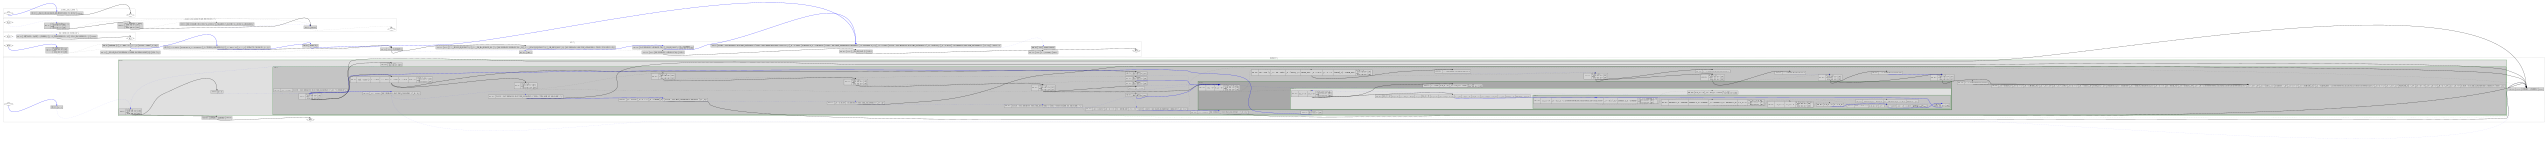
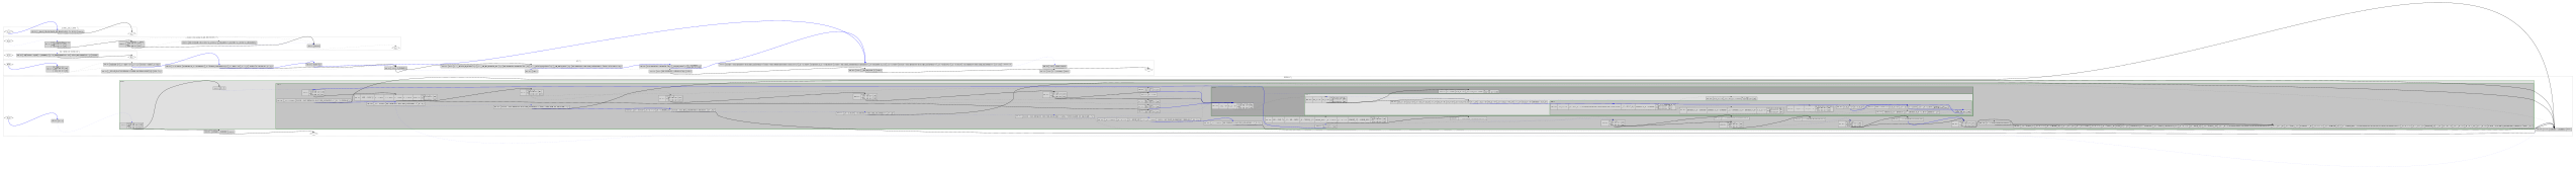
  digraph {
    fontname="Courier Prime"
    rankdir=LR
    node [fillcolor=lightgrey fontname="Courier Prime" shape=record style=filled]
    edge [color=black constraint=true fontname="Courier Prime" headport=n style=bold tailport=s weight=10]
    n1 [label="{\<bb\ 19\>:\l|k.11_15\ =\ k;\l|_16\ =\ k.11_15\ *\ 1.4199999999999999289457264239899814128875732421875e+0;\l|_17\ =\ ceil\ (_16);\l|powcheck.12_18\ =\ powcheck;\l|if\ (_17\ \>=\ powcheck.12_18)\l\ \ goto\ \<bb\ 20\>;\ [INV]\lelse\l\ \ goto\ \<bb\ 26\>;\ [INV]\l}"]
    n2 [label="{\<bb\ 20\>:\l|powcheck.13_19\ =\ powcheck;\l|powcheck.14_20\ =\ powcheck;\l|_21\ =\ powcheck.13_19\ *\ powcheck.14_20;\l|c.15_22\ =\ c;\l|if\ (_21\ ==\ c.15_22)\l\ \ goto\ \<bb\ 21\>;\ [INV]\lelse\l\ \ goto\ \<bb\ 24\>;\ [INV]\l}"]
    n3 [label="{\<bb\ 21\>:\l|c.16_23\ =\ c;\l|d.17_24\ =\ d;\l|if\ (c.16_23\ \>=\ d.17_24)\l\ \ goto\ \<bb\ 22\>;\ [INV]\lelse\l\ \ goto\ \<bb\ 23\>;\ [INV]\l}"]
    n4 [label="{\<bb\ 24\>:\l|powcheck.20_29\ =\ powcheck;\l|_30\ =\ powcheck.20_29\ +\ 1.0e+0;\l|powcheck\ =\ _30;\l}"]
    n5 [label="{\<bb\ 22\>:\l|c.18_25\ =\ c;\l|d\ =\ c.18_25;\l}"]
    n6 [label="{\<bb\ 23\>:\l|count\ =\ count\ +\ 1;\l|k.19_26\ =\ k;\l|_27\ =\ k.19_26\ *\ 2.0e+0;\l|_28\ =\ _27\ +\ 1.0e+0;\l|powcheck\ =\ _28;\lgoto\ \<bb\ 25\>;\ [INV]\l}"]
    n7 [label="{\<bb\ 25\>:\lgoto\ \<bb\ 19\>;\ [INV]\l}"]
    n8 [label="{\<bb\ 17\>:\l|a.2_3\ =\ a;\l|k.3_4\ =\ k;\l|if\ (a.2_3\ \<=\ k.3_4)\l\ \ goto\ \<bb\ 18\>;\ [INV]\lelse\l\ \ goto\ \<bb\ 27\>;\ [INV]\l}"]
    n9 [label="{\<bb\ 18\>:\l|a.4_5\ =\ a;\l|a.5_6\ =\ a;\l|_7\ =\ a.4_5\ *\ a.5_6;\l|x\ =\ _7;\l|b.6_8\ =\ b;\l|b.7_9\ =\ b;\l|_10\ =\ b.6_8\ *\ b.7_9;\l|y\ =\ _10;\l|x.8_11\ =\ x;\l|y.9_12\ =\ y;\l|_13\ =\ x.8_11\ +\ y.9_12;\l|c\ =\ _13;\l|b.10_14\ =\ b;\l|powcheck\ =\ b.10_14;\l}"]
    n10 [label="{\<bb\ 26\>:\l|a.21_31\ =\ a;\l|_32\ =\ a.21_31\ +\ 1.0e+0;\l|a\ =\ _32;\lgoto\ \<bb\ 17\>;\ [INV]\l}"]
    n11 [label="{\<bb\ 16\>:\l|b.0_1\ =\ b;\l|k.1_2\ =\ k;\l|if\ (b.0_1\ \<=\ k.1_2)\l\ \ goto\ \<bb\ 17\>;\ [INV]\lelse\l\ \ goto\ \<bb\ 28\>;\ [INV]\l}"]
    n12 [label="{\<bb\ 27\>:\l|a\ =\ 1.0e+0;\l|b.22_33\ =\ b;\l|_34\ =\ b.22_33\ +\ 1.0e+0;\l|b\ =\ _34;\lgoto\ \<bb\ 16\>;\ [INV]\l}"]
    n13 [label="{\<bb\ 5\>:\l|if\ (p\ \>\ 5)\l\ \ goto\ \<bb\ 48\>;\ [INV]\lelse\l\ \ goto\ \<bb\ 6\>;\ [INV]\l}"]
    n14 [label="{\<bb\ 6\>:\l|begin\ =\ clock\ ();\l|a\ =\ 1.0e+0;\l|b\ =\ 1.0e+0;\l|c\ =\ 1.0e+0;\l|d\ =\ 1.0e+0;\l|count\ =\ 0;\l|if\ (p\ ==\ 1)\l\ \ goto\ \<bb\ 7\>;\ [INV]\lelse\l\ \ goto\ \<bb\ 8\>;\ [INV]\l}"]
    n15 [label="{\<bb\ 7\>:\l|k\ =\ 1.0e+2;\lgoto\ \<bb\ 16\>;\ [INV]\l}"]
    n16 [label="{\<bb\ 8\>:\l|if\ (p\ ==\ 2)\l\ \ goto\ \<bb\ 9\>;\ [INV]\lelse\l\ \ goto\ \<bb\ 10\>;\ [INV]\l}"]
    n17 [label="{\<bb\ 9\>:\l|k\ =\ 2.5e+2;\lgoto\ \<bb\ 16\>;\ [INV]\l}"]
    n18 [label="{\<bb\ 10\>:\l|if\ (p\ ==\ 3)\l\ \ goto\ \<bb\ 11\>;\ [INV]\lelse\l\ \ goto\ \<bb\ 12\>;\ [INV]\l}"]
    n19 [label="{\<bb\ 28\>:\l|end\ =\ clock\ ();\l|_35\ =\ end\ -\ begin;\l|_36\ =\ (double)\ _35;\l|elapsed_secs\ =\ _36\ /\ 1.0e+6;\l|_37\ =\ p\ +\ -1;\l|timetake[_37]\ =\ elapsed_secs;\l|if\ (p\ ==\ 1)\l\ \ goto\ \<bb\ 29\>;\ [INV]\lelse\l\ \ goto\ \<bb\ 30\>;\ [INV]\l}"]
    n20 [label="{\<bb\ 11\>:\l|k\ =\ 5.0e+2;\lgoto\ \<bb\ 16\>;\ [INV]\l}"]
    n21 [label="{\<bb\ 12\>:\l|if\ (p\ ==\ 4)\l\ \ goto\ \<bb\ 13\>;\ [INV]\lelse\l\ \ goto\ \<bb\ 14\>;\ [INV]\l}"]
    n22 [label="{\<bb\ 29\>:\l|r\ =\ 3.0000000260770320892333984375e-3;\l}"]
    n23 [label="{\<bb\ 30\>:\l|if\ (p\ ==\ 2)\l\ \ goto\ \<bb\ 31\>;\ [INV]\lelse\l\ \ goto\ \<bb\ 32\>;\ [INV]\l}"]
    n24 [label="{\<bb\ 13\>:\l|k\ =\ 1.0e+3;\lgoto\ \<bb\ 16\>;\ [INV]\l}"]
    n25 [label="{\<bb\ 14\>:\l|if\ (p\ ==\ 5)\l\ \ goto\ \<bb\ 15\>;\ [INV]\lelse\l\ \ goto\ \<bb\ 16\>;\ [INV]\l}"]
    n26 [label="{\<bb\ 31\>:\l|r\ =\ 3.50000001490116119384765625e-2;\l}"]
    n27 [label="{\<bb\ 32\>:\l|if\ (p\ ==\ 3)\l\ \ goto\ \<bb\ 33\>;\ [INV]\lelse\l\ \ goto\ \<bb\ 34\>;\ [INV]\l}"]
    n28 [label="{\<bb\ 15\>:\l|k\ =\ 1.5e+3;\l}"]
    n29 [label="{\<bb\ 33\>:\l|r\ =\ 2.730000019073486328125e-1;\l}"]
    n30 [label="{\<bb\ 34\>:\l|if\ (p\ ==\ 4)\l\ \ goto\ \<bb\ 35\>;\ [INV]\lobtained\l\ \ goto\ \<bb\ 36\>;\ [INV]\l}"]
    n31 [label="{\<bb\ 35\>:\l|r\ =\ 2.224999904632568359375e+0;\l}"]
    n32 [label="{\<bb\ 36\>:\l|if\ (p\ ==\ 5)\l\ \ goto\ \<bb\ 37\>;\ [INV]\lelse\l\ \ goto\ \<bb\ 38\>;\ [INV]\l}"]
    n33 [label="{\<bb\ 37\>:\l|r\ =\ 7.535999774932861328125e+0;\l}"]
    n34 [label="{\<bb\ 38\>:\l|_38\ =\ (double)\ r;\l|_39\ =\ p\ +\ -1;\l|_40\ =\ timetake[_39];\l|_41\ =\ _38\ /\ _40;\l|_42\ =\ _41\ *\ 2.0e+2;\l|_43\ =\ p\ +\ -1;\l|_44\ =\ (float)\ _42;\l|score[_43]\ =\ _44;\l|totalscore.23_45\ =\ totalscore;\l|_46\ =\ (double)\ totalscore.23_45;\l|_47\ =\ p\ +\ -1;\l|_48\ =\ score[_47];\l|_49\ =\ (double)\ _48;\l|_50\ =\ _49\ *\ 2.00000000000000011102230246251565404236316680908203125e-1;\l|_51\ =\ _46\ +\ _50;\l|_52\ =\ (float)\ _51;\l|totalscore\ =\ _52;\l|_53\ =\ p\ +\ -1;\l|_54\ =\ stagetime[_53];\l|_55\ =\ elapsed_secs\ *\ 2.00000000000000011102230246251565404236316680908203125e-1;\l|_56\ =\ p\ +\ -1;\l|_57\ =\ _54\ +\ _55;\l|stagetime[_56]\ =\ _57;\l|_58\ =\ q\ +\ -1;\l|_59\ =\ _58\ *\ 5;\l|_60\ =\ p\ +\ _59;\l|_61\ =\ _60\ *\ 4;\l|D.48189\ =\ std::basic_ostream\<char\>::operator\<\<\ (&cout,\ _61);\l}"]
    n35 [label="{\<bb\ 39\>:\l|_62\ =\ D.48189;\l|D.48190\ =\ std::operator\<\<\ \<std::char_traits\<char\>\ \>\ (_62,\ \"\ %\ complete!\");\l}"]
    n36 [label="{\<bb\ 40\>:\l|_63\ =\ D.48190;\l|std::operator\<\<\ \<std::char_traits\<char\>\ \>\ (_63,\ 10);\l}"]
    n37 [label="{\<bb\ 41\>:\l|D.48191\ =\ std::operator\<\<\ \<std::char_traits\<char\>\ \>\ (&cout,\ \"Time\ taken\ for\ that\ stage:-\ \");\l}"]
    n38 [label="{\<bb\ 42\>:\l|_64\ =\ D.48191;\l|_65\ =\ p\ +\ -1;\l|_66\ =\ timetake[_65];\l|D.48192\ =\ std::basic_ostream\<char\>::operator\<\<\ (_64,\ _66);\l}"]
    n39 [label="{\<bb\ 43\>:\l|_67\ =\ D.48192;\l|std::operator\<\<\ \<std::char_traits\<char\>\ \>\ (_67,\ 10);\l}"]
    n40 [label="{\<bb\ 44\>:\l|D.48193\ =\ std::operator\<\<\ \<std::char_traits\<char\>\ \>\ (&cout,\ \"Score\ obtained\ for\ that\ stage:-\ \");\l}"]
    n41 [label="{\<bb\ 45\>:\l|_68\ =\ D.48193;\l|_69\ =\ p\ +\ -1;\l|_70\ =\ score[_69];\l|_71\ =\ _70\ *\ 5.0e+0;\l|D.48194\ =\ std::basic_ostream\<char\>::operator\<\<\ (_68,\ _71);\l}"]
    n42 [label="{\<bb\ 46\>:\l|_72\ =\ D.48194;\l|std::operator\<\<\ \<std::char_traits\<char\>\ \>\ (_72,\ 10);\l}"]
    n43 [label="{\<bb\ 47\>:\l|p\ =\ p\ +\ 1;\lgoto\ \<bb\ 5\>;\ [INV]\l}"]
    n44 [label="{\<bb\ 3\>:\l|if\ (q\ \>\ 5)\l\ \ goto\ \<bb\ 49\>;\ [INV]\lelse\l\ \ goto\ \<bb\ 4\>;\ [INV]\l}"]
    n45 [label="{\<bb\ 4\>:\l|p\ =\ 1;\l}"]
-   n46 [label="{\<bb\ 48\>:\l|q\ =\ q\ +\ 1;\lgoto\ \<bb\ 3\>;\ [INV]\l}"]
    n47 [label="{\<bb\ 50\>:\l|\<L51\>:\l|timetake\ =\ \{CLOBBER\};\l|resx\ 1\l}"]
    n48 [label="{\<bb\ 49\>:\l|timetake\ =\ \{CLOBBER\};\l|return;\l}"]
    n49 [fillcolor=white label=ENTRY shape=Mdiamond]
    n50 [fillcolor=white label=EXIT shape=Mdiamond]
    n51 [label="{\<bb\ 2\>:\l|q\ =\ 1;\l}"]
    n52 [fillcolor=white label=ENTRY shape=Mdiamond]
    n53 [fillcolor=white label=EXIT shape=Mdiamond]
    n54 [label="{\<bb\ 2\>:\l|if\ (argc\ !=\ 3)\l\ \ goto\ \<bb\ 3\>;\ [INV]\lelse\l\ \ goto\ \<bb\ 4\>;\ [INV]\l}"]
    n55 [label="{\<bb\ 3\>:\l|__builtin_puts\ (&\"Arguments:\ filename\ optimisationflag\"[0]);\l|exit\ (-1);\l}"]
    n56 [label="{\<bb\ 4\>:\l|mainbase\ ();\l|_1\ =\ argv\ +\ 8;\l|_2\ =\ *_1;\l|D.48201\ =\ fopen\ (_2,\ \"a\");\l}"]
    n57 [label="{\<bb\ 5\>:\l|F\ =\ D.48201;\l|totalscore.24_3\ =\ totalscore;\l|_4\ =\ (double)\ totalscore.24_3;\l|_5\ =\ argv\ +\ 16;\l|_6\ =\ *_5;\l|fprintf\ (F,\ \"%s\ %lf\\n\",\ _6,\ _4);\l}"]
    n58 [label="{\<bb\ 9\>:\l|\<L4\>:\l|eh_dispatch\ 1\l}"]
    n59 [label="{\<bb\ 6\>:\l|fclose\ (F);\l}"]
    n60 [label="{\<bb\ 7\>:\l|D.48208\ =\ std::operator\<\<\ \<std::char_traits\<char\>\ \>\ (&cout,\ \"Your\ system\ has\ scored\ a\ total\ of\ \");\l|_10\ =\ D.48208;\l|totalscore.25_11\ =\ totalscore;\l|D.48209\ =\ std::basic_ostream\<char\>::operator\<\<\ (_10,\ totalscore.25_11);\l|_12\ =\ D.48209;\l|D.48210\ =\ std::operator\<\<\ \<std::char_traits\<char\>\ \>\ (_12,\ \"\ points!\");\l|_13\ =\ D.48210;\l|std::operator\<\<\ \<std::char_traits\<char\>\ \>\ (_13,\ 10);\l|D.48199\ =\ 0;\l}"]
    n61 [label="{\<bb\ 8\>:\l|\<L3\>:\l|return\ D.48199;\l}"]
    n62 [label="{\<bb\ 10\>:\l|resx\ 1\l}"]
    n63 [label="{\<bb\ 11\>:\l|\<L5\>:\l|_7\ =\ __builtin_eh_pointer\ (1);\l|_8\ =\ __cxa_get_exception_ptr\ (_7);\l|std::exception::exception\ (&e,\ _8);\l|_9\ =\ __builtin_eh_pointer\ (1);\l|__cxa_begin_catch\ (_9);\l|std::operator\<\<\ \<std::char_traits\<char\>\ \>\ (&cerr,\ \"File\ error!\ \\n\");\l}"]
    n64 [label="{\<bb\ 12\>:\l|std::exception::~exception\ (&e);\l|__cxa_end_catch\ ();\l|e\ =\ \{CLOBBER\};\lgoto\ \<bb\ 7\>;\ [INV]\l}"]
    n65 [label="{\<bb\ 13\>:\l|\<L6\>:\l|std::exception::~exception\ (&e);\l|resx\ 5\l}"]
    n66 [label="{\<bb\ 14\>:\l|\<L7\>:\l|__cxa_end_catch\ ();\l|resx\ 3\l}"]
    n67 [label="{\<bb\ 15\>:\l|\<L8\>:\l|e\ =\ \{CLOBBER\};\l|resx\ 2\l}"]
    n68 [fillcolor=white label=ENTRY shape=Mdiamond]
    n69 [fillcolor=white label=EXIT shape=Mdiamond]
    n70 [label="{\<bb\ 2\>:\l|MEM[(struct\ \ &)this]\ =\ \{CLOBBER\};\l|_1\ =\ &_ZTVSt9exception\ +\ 16;\l|this-\>_vptr.exception\ =\ _1;\l|return;\l}"]
    n71 [fillcolor=white label=ENTRY shape=Mdiamond]
    n72 [fillcolor=white label=EXIT shape=Mdiamond]
    n73 [label="{\<bb\ 2\>:\l|if\ (__initialize_p\ ==\ 1)\l\ \ goto\ \<bb\ 3\>;\ [INV]\lelse\l\ \ goto\ \<bb\ 5\>;\ [INV]\l}"]
    n74 [label="{\<bb\ 3\>:\l|if\ (__priority\ ==\ 65535)\l\ \ goto\ \<bb\ 4\>;\ [INV]\lelse\l\ \ goto\ \<bb\ 5\>;\ [INV]\l}"]
    n75 [label="{\<bb\ 5\>:\l|return;\l}"]
    n76 [label="{\<bb\ 4\>:\l|std::ios_base::Init::Init\ (&__ioinit);\l|__cxa_atexit\ (__dt_comp\ ,\ &__ioinit,\ &__dso_handle);\l}"]
    n77 [fillcolor=white label=ENTRY shape=Mdiamond]
    n78 [fillcolor=white label=EXIT shape=Mdiamond]
    n79 [label="{\<bb\ 2\>:\l|__static_initialization_and_destruction_0\ (1,\ 65535);\l|return;\l}"]
    subgraph cluster_1 {
      color=black
      label="mainbase ()"
      style=dashed
      n47
      n48
      n49
      n50
      n51
      subgraph cluster_2 {
        color=darkgreen
        fillcolor=grey88
        label="loop 1"
        labeljust=l
        penwidth=2
        style=filled
        n44
        n45
-       n46
        subgraph cluster_3 {
          color=darkgreen
          fillcolor=grey77
          label="loop 2"
          labeljust=l
          penwidth=2
          style=filled
          n13
          n14
          n15
          n16
          n17
          n18
          n19
          n20
          n21
          n22
          n23
          n24
          n25
          n26
          n27
          n28
          n29
          n30
          n31
          n32
          n33
          n34
          n35
          n36
          n37
          n38
          n39
          n40
          n41
          n42
          n43
          subgraph cluster_4 {
            color=darkgreen
            fillcolor=grey66
            label="loop 3"
            labeljust=l
            penwidth=2
            style=filled
            n11
            n12
            subgraph cluster_5 {
              color=darkgreen
              fillcolor=grey88
              label="loop 4"
              labeljust=l
              penwidth=2
              style=filled
              n8
              n9
              n10
              subgraph cluster_6 {
                color=darkgreen
                fillcolor=grey77
                label="loop 5"
                labeljust=l
                penwidth=2
                style=filled
                n1
                n2
                n3
                n4
                n5
                n6
                n7
              }
            }
          }
        }
      }
    }
    subgraph cluster_7 {
      color=black
      label="main ()"
      style=dashed
      n52
      n53
      n54
      n55
      n56
      n57
      n58
      n59
      n60
      n61
      n62
      n63
      n64
      n65
      n66
      n67
    }
    subgraph cluster_8 {
      color=black
      label="std::exception::exception ()"
      style=dashed
      n68
      n69
      n70
    }
    subgraph cluster_9 {
      color=black
      label="__static_initialization_and_destruction_0 ()"
      style=dashed
      n71
      n72
      n73
      n74
      n75
      n76
    }
    subgraph cluster_10 {
      color=black
      label="_GLOBAL__sub_I_check ()"
      style=dashed
      n77
      n78
      n79
    }
    n1 -> n2 [style=dotted]
    n1 -> n10 [style=dotted]
    n2 -> n3 [style=dotted]
    n2 -> n4 [style=dotted]
    n3 -> n5 [style=dotted]
    n3 -> n6 [style=dotted]
    n4 -> n7 [color=blue style=dotted weight=100]
    n5 -> n6 [color=blue weight=100]
    n6 -> n7 [color=blue weight=100]
    n7 -> n1 [color=blue constraint=false]
    n8 -> n9
    n8 -> n12
    n9 -> n1 [color=blue weight=100]
    n10 -> n8 [color=blue constraint=false style=dotted]
    n11 -> n8 [style=dotted]
    n11 -> n19 [style=dotted]
    n12 -> n11 [color=blue constraint=false style=dotted]
    n13 -> n14
-   n13 -> n46
    n14 -> n15
    n14 -> n16
    n15 -> n11 [color=blue style=dotted weight=100]
    n16 -> n17 [style=dotted]
    n16 -> n18 [style=dotted]
    n17 -> n11 [color=blue weight=100]
    n18 -> n20 [style=dotted]
    n18 -> n21
    n19 -> n22
    n19 -> n23 [style=dotted]
    n20 -> n11 [color=blue weight=100]
    n21 -> n24 [style=dotted]
    n21 -> n25
    n22 -> n23 [color=blue style=dotted weight=100]
    n23 -> n26
    n23 -> n27
    n24 -> n11 [color=blue style=dotted weight=100]
    n25 -> n11
    n25 -> n28
    n27 -> n29
    n27 -> n30 [style=dotted]
    n28 -> n11 [color=blue style=dotted weight=100]
    n29 -> n30 [color=blue style=dotted weight=100]
    n30 -> n31
    n30 -> n32
    n31 -> n32 [color=blue weight=100]
    n32 -> n33 [style=dotted]
    n32 -> n34
    n33 -> n34 [weight=100]
    n34 -> n47 [style=dotted]
    n35 -> n36 [color=blue weight=100]
    n35 -> n47
    n36 -> n37 [color=blue style=dotted weight=100]
    n36 -> n47 [color=blue style=dotted]
    n37 -> n38 [color=blue weight=100]
    n37 -> n47
    n38 -> n39 [color=blue style=dotted weight=100]
    n38 -> n47
    n39 -> n40 [color=blue style=dotted weight=100]
    n39 -> n47
    n40 -> n41 [color=blue style=dotted weight=100]
    n40 -> n47 [style=dotted]
    n41 -> n42 [color=blue weight=100]
    n41 -> n47 [style=dotted]
    n42 -> n43 [color=blue style=dotted weight=100]
    n42 -> n47
    n43 -> n13 [color=blue constraint=false]
    n44 -> n45
    n44 -> n48
    n45 -> n13 [color=blue style=dotted weight=100]
-   n46 -> n44 [color=blue constraint=false style=dotted]
    n48 -> n50
    n49 -> n50 [style=invis color="" weight=""]
    n49 -> n51 [color=blue weight=100]
    n51 -> n44 [color=blue style=dotted weight=100]
    n52 -> n53 [style=invis color="" weight=""]
    n52 -> n54 [color=blue weight=100]
    n54 -> n55 [style=dotted]
    n54 -> n56 [style=dotted]
    n56 -> n57 [color=blue weight=100]
    n56 -> n58 [style=dotted]
    n57 -> n58
    n57 -> n59 [color=blue weight=100]
    n58 -> n62 [color=blue style=dotted weight=100]
    n58 -> n63
    n59 -> n58 [style=dotted]
    n59 -> n60 [color=blue weight=100]
    n60 -> n61 [color=blue style=dotted weight=100]
    n61 -> n53
    n63 -> n64 [color=blue weight=100]
    n63 -> n65 [style=dotted]
    n64 -> n60 [color=blue weight=100]
    n65 -> n66
    n66 -> n67
    n68 -> n69 [style=invis color="" weight=""]
    n68 -> n70 [color=blue style=dotted weight=100]
    n70 -> n69
    n71 -> n72 [style=invis color="" weight=""]
    n71 -> n73 [color=blue style=dotted weight=100]
    n73 -> n74
    n73 -> n75 [style=dotted]
    n74 -> n75
    n74 -> n76 [style=dotted]
    n75 -> n72 [style=dotted]
    n76 -> n75 [color=blue style=dotted weight=100]
    n77 -> n78 [style=invis color="" weight=""]
    n77 -> n79 [color=blue weight=100]
    n79 -> n78
  }
